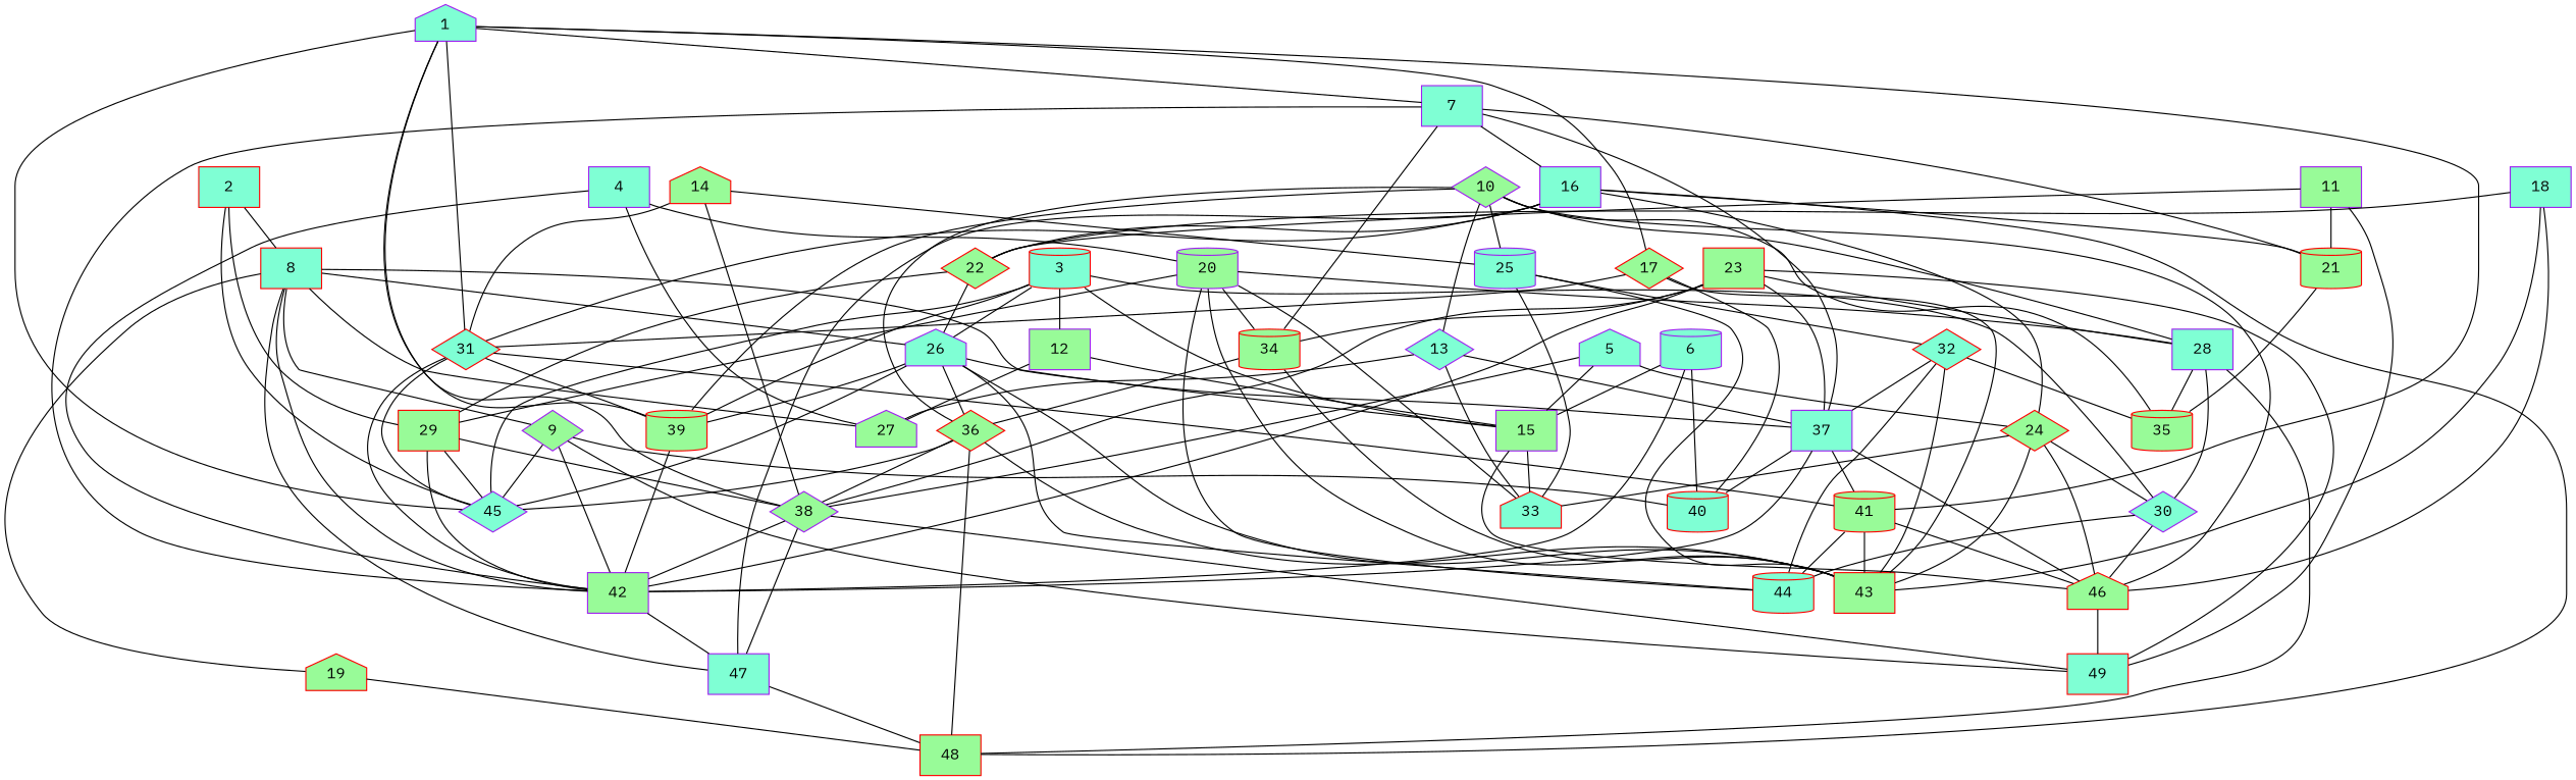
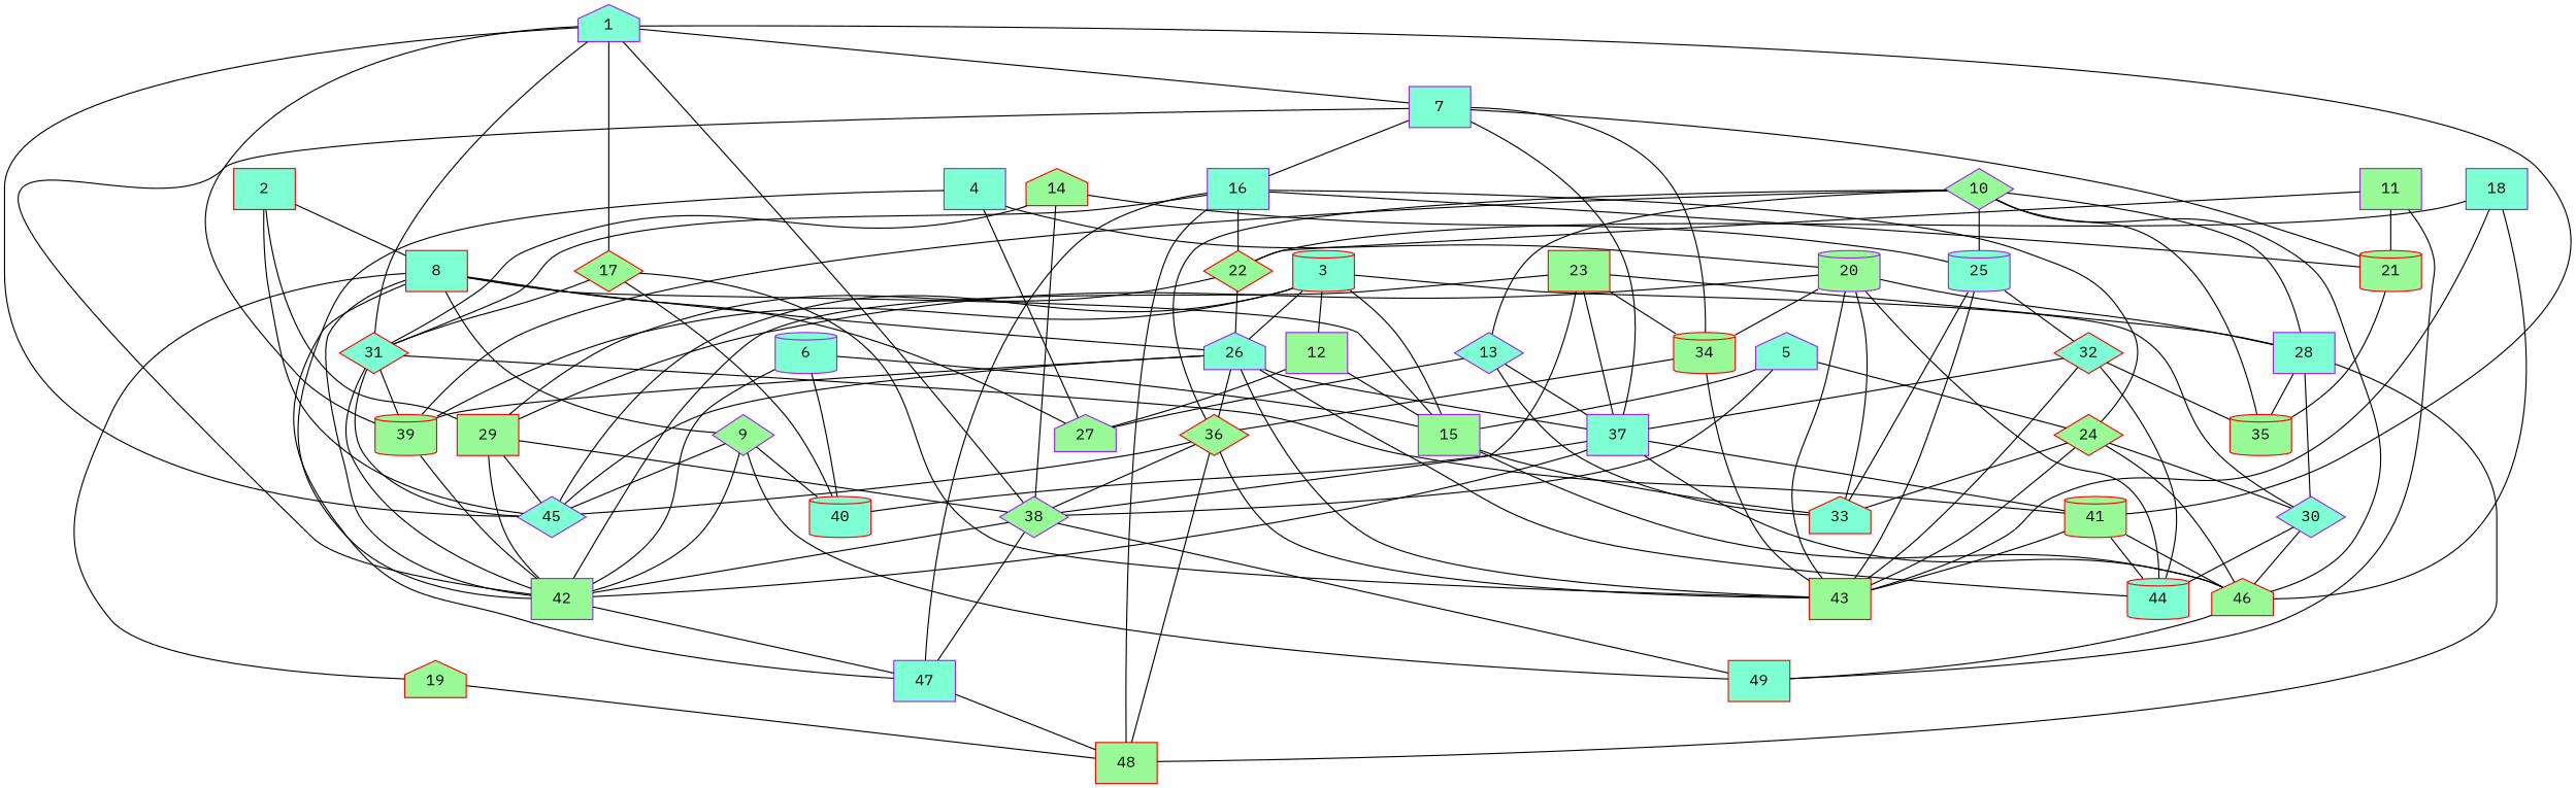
  graph {
    fontname="IBM Plex Mono"
    node [color=red fillcolor=palegreen fontname="IBM Plex Mono" shape=box style=filled]
    edge [fontname="IBM Plex Mono" weight=1.0]
    1 [color=purple fillcolor=aquamarine shape=house]
    7 [color=purple fillcolor=aquamarine]
    17 [shape=diamond]
    31 [fillcolor=aquamarine shape=diamond]
    38 [color=purple shape=diamond]
    39 [shape=cylinder]
    41 [shape=cylinder]
    45 [color=purple fillcolor=aquamarine shape=diamond]
    42 [color=purple]
    16 [color=purple fillcolor=aquamarine]
    21 [shape=cylinder]
    34 [shape=cylinder]
    37 [color=purple fillcolor=aquamarine]
    40 [fillcolor=aquamarine shape=cylinder]
    43
    47 [color=purple fillcolor=aquamarine]
    49 [fillcolor=aquamarine]
    46 [shape=house]
    44 [fillcolor=aquamarine shape=cylinder]
    2 [fillcolor=aquamarine]
    8 [fillcolor=aquamarine]
    29
    15 [color=purple]
    26 [color=purple fillcolor=aquamarine shape=house]
    27 [color=purple shape=house]
    9 [color=purple shape=diamond]
    19 [shape=house]
    3 [fillcolor=aquamarine shape=cylinder]
    12 [color=purple]
    30 [color=purple fillcolor=aquamarine shape=diamond]
    33 [fillcolor=aquamarine shape=house]
    36 [shape=diamond]
    4 [color=purple fillcolor=aquamarine]
    20 [color=purple shape=cylinder]
    28 [color=purple fillcolor=aquamarine]
    5 [color=purple fillcolor=aquamarine shape=house]
    24 [shape=diamond]
    6 [color=purple fillcolor=aquamarine shape=cylinder]
    22 [shape=diamond]
    48
    35 [shape=cylinder]
    10 [color=purple shape=diamond]
    13 [color=purple fillcolor=aquamarine shape=diamond]
    25 [color=purple fillcolor=aquamarine shape=cylinder]
    32 [fillcolor=aquamarine shape=diamond]
    11 [color=purple]
    14 [shape=house]
    18 [color=purple fillcolor=aquamarine]
    23
    1 -- 7
    1 -- 17
    1 -- 31
    1 -- 38
    1 -- 39
    1 -- 41
    1 -- 45
    7 -- 42
    7 -- 16
    7 -- 21
    7 -- 34
    7 -- 37
    17 -- 31
    17 -- 40
    17 -- 43
    31 -- 39
    31 -- 41
    31 -- 45
    31 -- 42
    38 -- 42
    38 -- 47
    38 -- 49
    39 -- 42
    41 -- 43 [weight=2.0]
    41 -- 46
    41 -- 44
    42 -- 47
    16 -- 31
    16 -- 21
    16 -- 47
    16 -- 24
    16 -- 22
    16 -- 48
    21 -- 35
    34 -- 43
    34 -- 36
    37 -- 41
    37 -- 42
    37 -- 40
    37 -- 46
    47 -- 48
    46 -- 49
    2 -- 45
    2 -- 8
    2 -- 29
    8 -- 42
    8 -- 47
    8 -- 15
    8 -- 26
    8 -- 27
    8 -- 9
    8 -- 19
    29 -- 38
    29 -- 45
    29 -- 42
    15 -- 46
    15 -- 33
    26 -- 39
    26 -- 45
    26 -- 37 [weight=2.0]
    26 -- 43 [weight=2.0]
    26 -- 44
    26 -- 36
    9 -- 45
    9 -- 42
    9 -- 40
    9 -- 49
    19 -- 48
    3 -- 39
    3 -- 45
    3 -- 15
    3 -- 26
    3 -- 12
    3 -- 30
    12 -- 15
    12 -- 27
    30 -- 46
    30 -- 44
    36 -- 38
    36 -- 45
    36 -- 43
    36 -- 48
    4 -- 42
    4 -- 27
    4 -- 20
    20 -- 34
    20 -- 43
    20 -- 44
    20 -- 29
    20 -- 33
    20 -- 28
    28 -- 30
    28 -- 48
    28 -- 35
    5 -- 38
    5 -- 15
    5 -- 24
    24 -- 43
    24 -- 46
    24 -- 30
    24 -- 33
    6 -- 42
    6 -- 40
    6 -- 15
    22 -- 29
    22 -- 26
    10 -- 39
    10 -- 46
    10 -- 36
    10 -- 28
    10 -- 35
    10 -- 13
    10 -- 25
    13 -- 37
    13 -- 27
    13 -- 33
    25 -- 43
    25 -- 33
    25 -- 32
    32 -- 37
    32 -- 43
    32 -- 44
    32 -- 35
    11 -- 21
    11 -- 49
    11 -- 22
    14 -- 31
    14 -- 38
    14 -- 25
    18 -- 43
    18 -- 46
    18 -- 22
    23 -- 38
    23 -- 42
    23 -- 34
    23 -- 37
-   23 -- 49
    23 -- 28
  }
